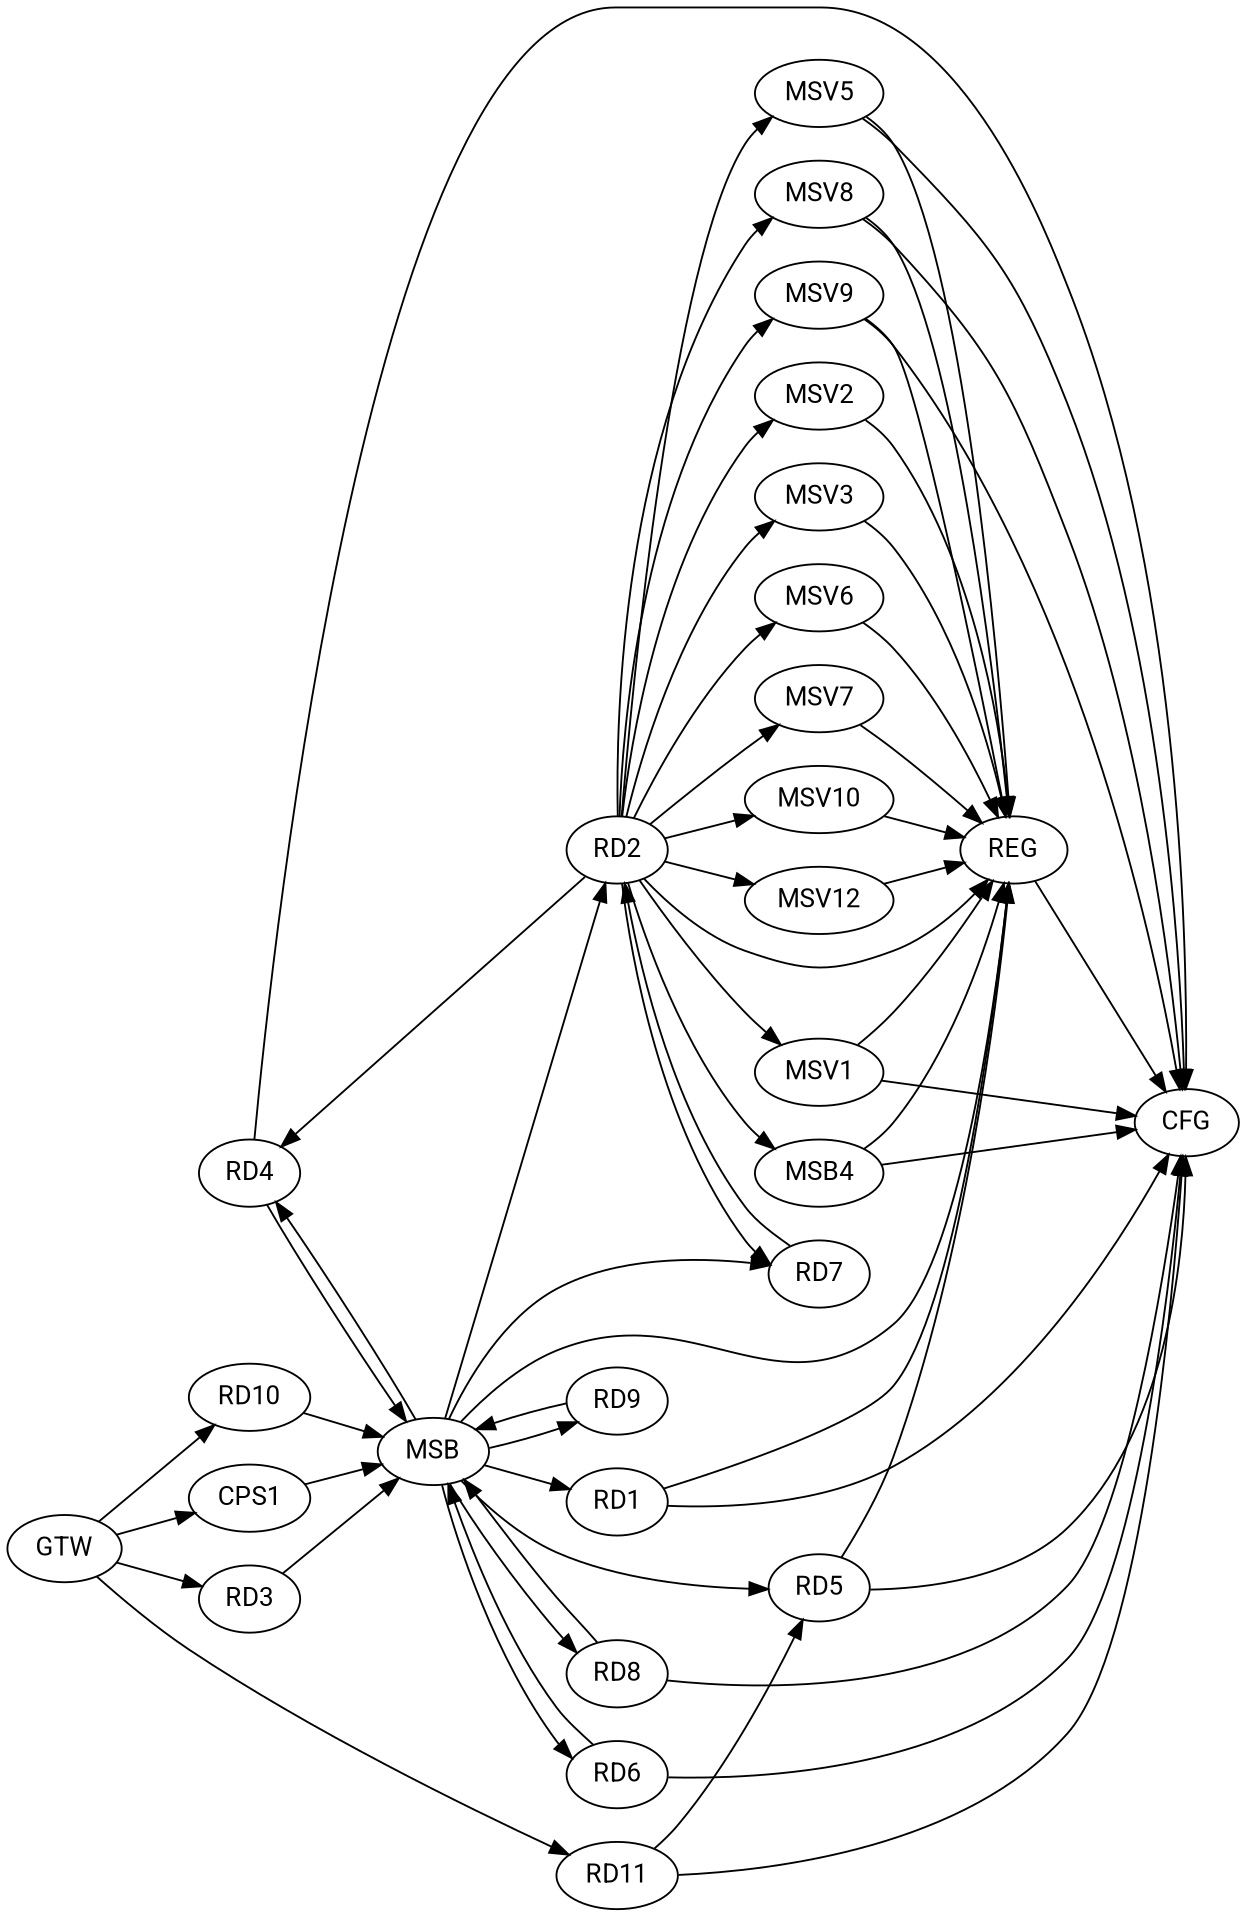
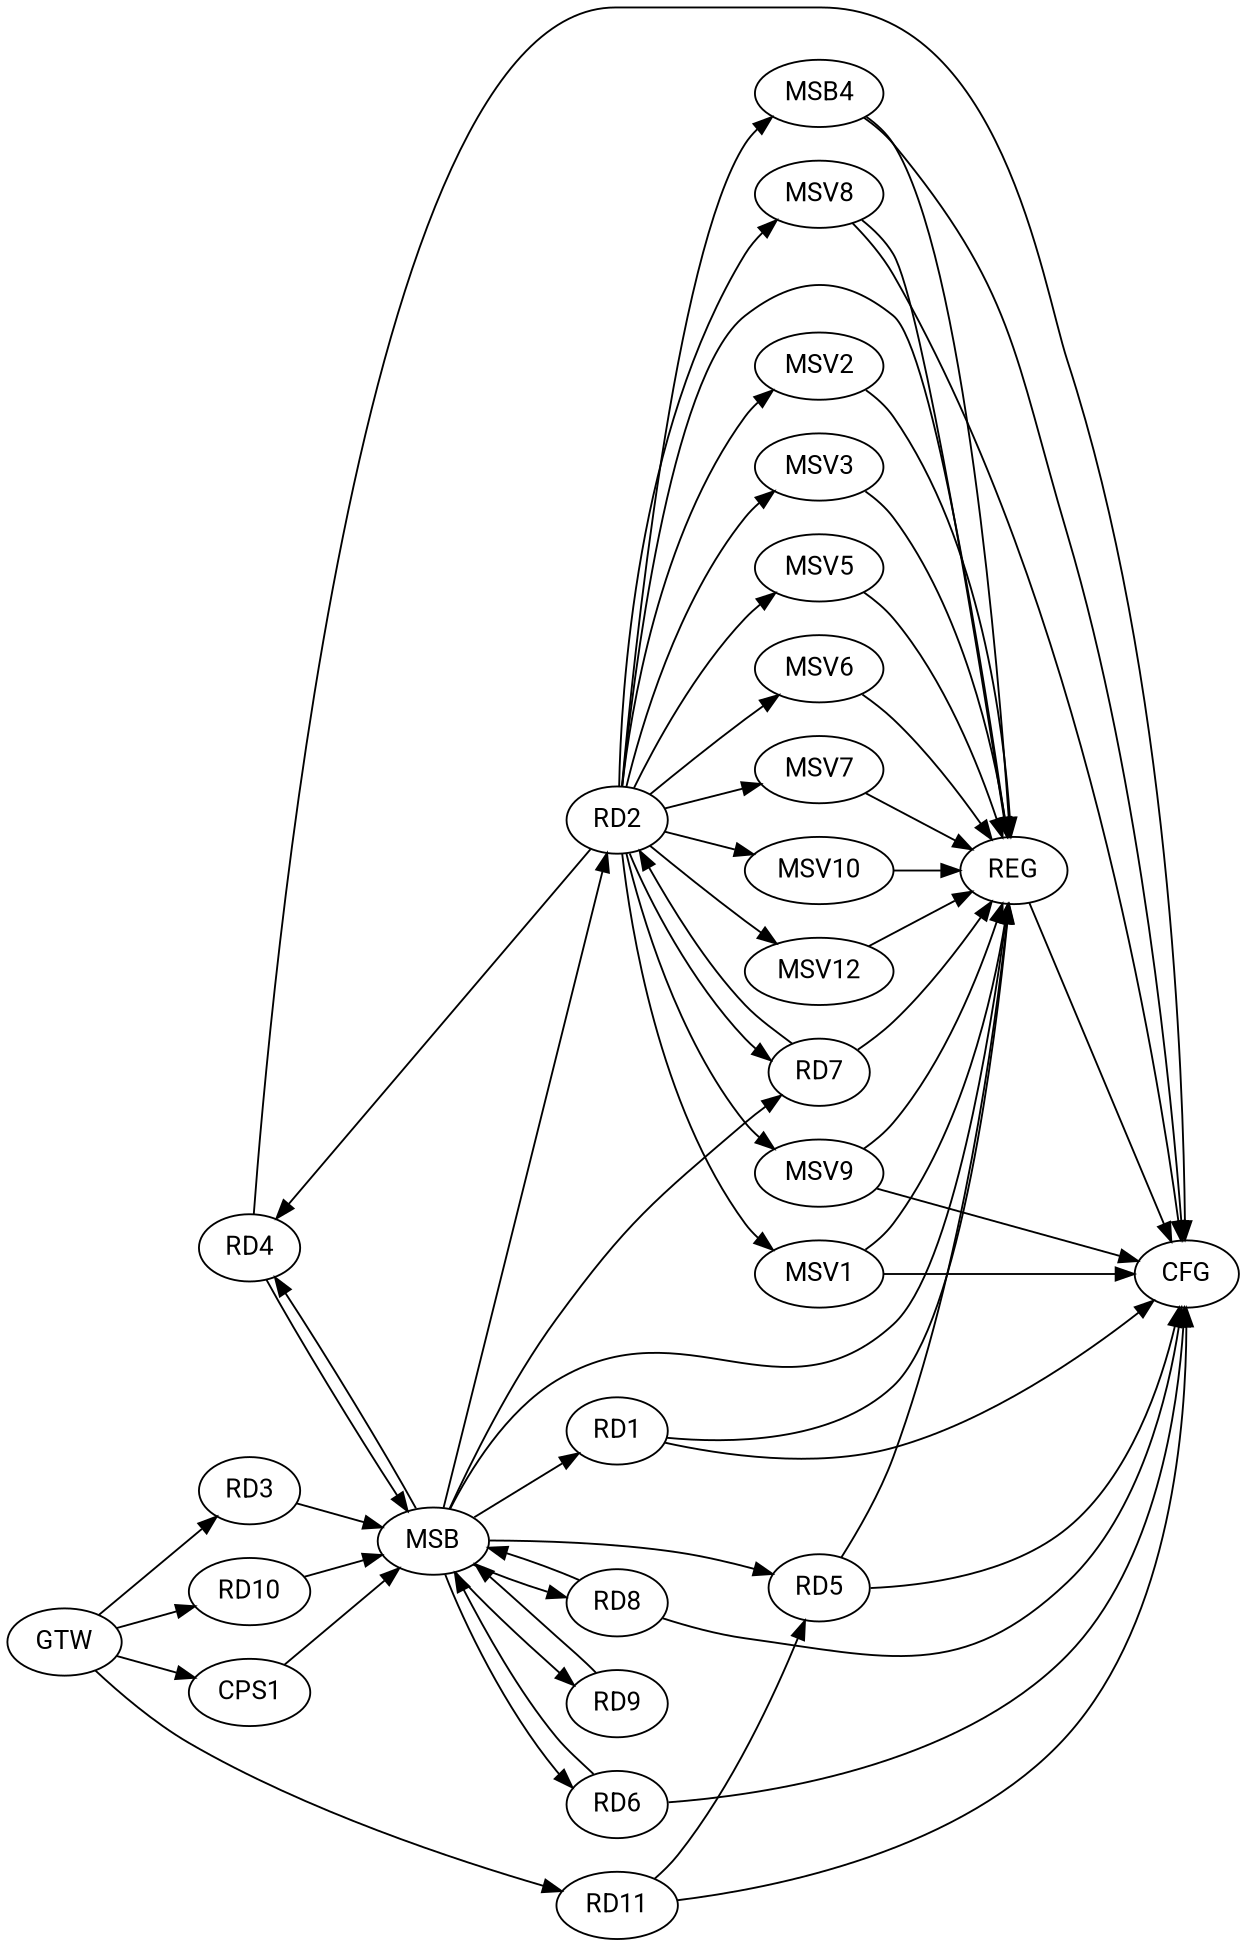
  strict digraph {
    fontname=Roboto
    rankdir=LR
    node [fontname=Roboto]
    edge [fontname=Roboto]
    n1 [label=RD1]
    n2 [label=REG]
    n3 [label=CFG]
    n4 [label=RD2]
    n5 [label=RD4]
    n6 [label=RD7]
    n7 [label=MSV1]
    n8 [label=MSV2]
    n9 [label=MSV3]
    n10 [label=MSB4]
    n11 [label=MSV5]
    n12 [label=MSV6]
    n13 [label=MSV7]
    n14 [label=MSV8]
    n15 [label=MSV9]
    n16 [label=MSV10]
    n17 [label=MSV12]
    n18 [label=MSB]
    n19 [label=RD3]
    n20 [label=RD5]
    n21 [label=RD6]
    n22 [label=RD8]
    n23 [label=RD9]
    n24 [label=RD10]
    n25 [label=RD11]
    n26 [label=CPS1]
    n27 [label=GTW]
    n1 -> n2
    n1 -> n3
    n2 -> n3
    n4 -> n2
    n4 -> n5
    n4 -> n6
    n4 -> n7
    n4 -> n8
    n4 -> n9
    n4 -> n10
    n4 -> n11
    n4 -> n12
    n4 -> n13
    n4 -> n14
    n4 -> n15
    n4 -> n16
    n4 -> n17
    n5 -> n3
    n5 -> n18
+   n6 -> n2
    n6 -> n4
    n7 -> n2
    n7 -> n3
    n8 -> n2
    n9 -> n2
    n10 -> n2
    n10 -> n3
    n11 -> n2
-   n11 -> n3
    n12 -> n2
    n13 -> n2
    n14 -> n2
    n14 -> n3
    n15 -> n2
    n15 -> n3
    n16 -> n2
    n17 -> n2
    n18 -> n1
    n18 -> n2
    n18 -> n4
    n18 -> n5
    n18 -> n6
    n18 -> n20
    n18 -> n21
    n18 -> n22
    n18 -> n23
    n19 -> n18
    n20 -> n2
    n20 -> n3
    n21 -> n3
    n21 -> n18
    n22 -> n3
    n22 -> n18
    n23 -> n18
    n24 -> n18
    n25 -> n3
    n25 -> n20
    n26 -> n18
    n27 -> n19
    n27 -> n24
    n27 -> n25
    n27 -> n26
  }
